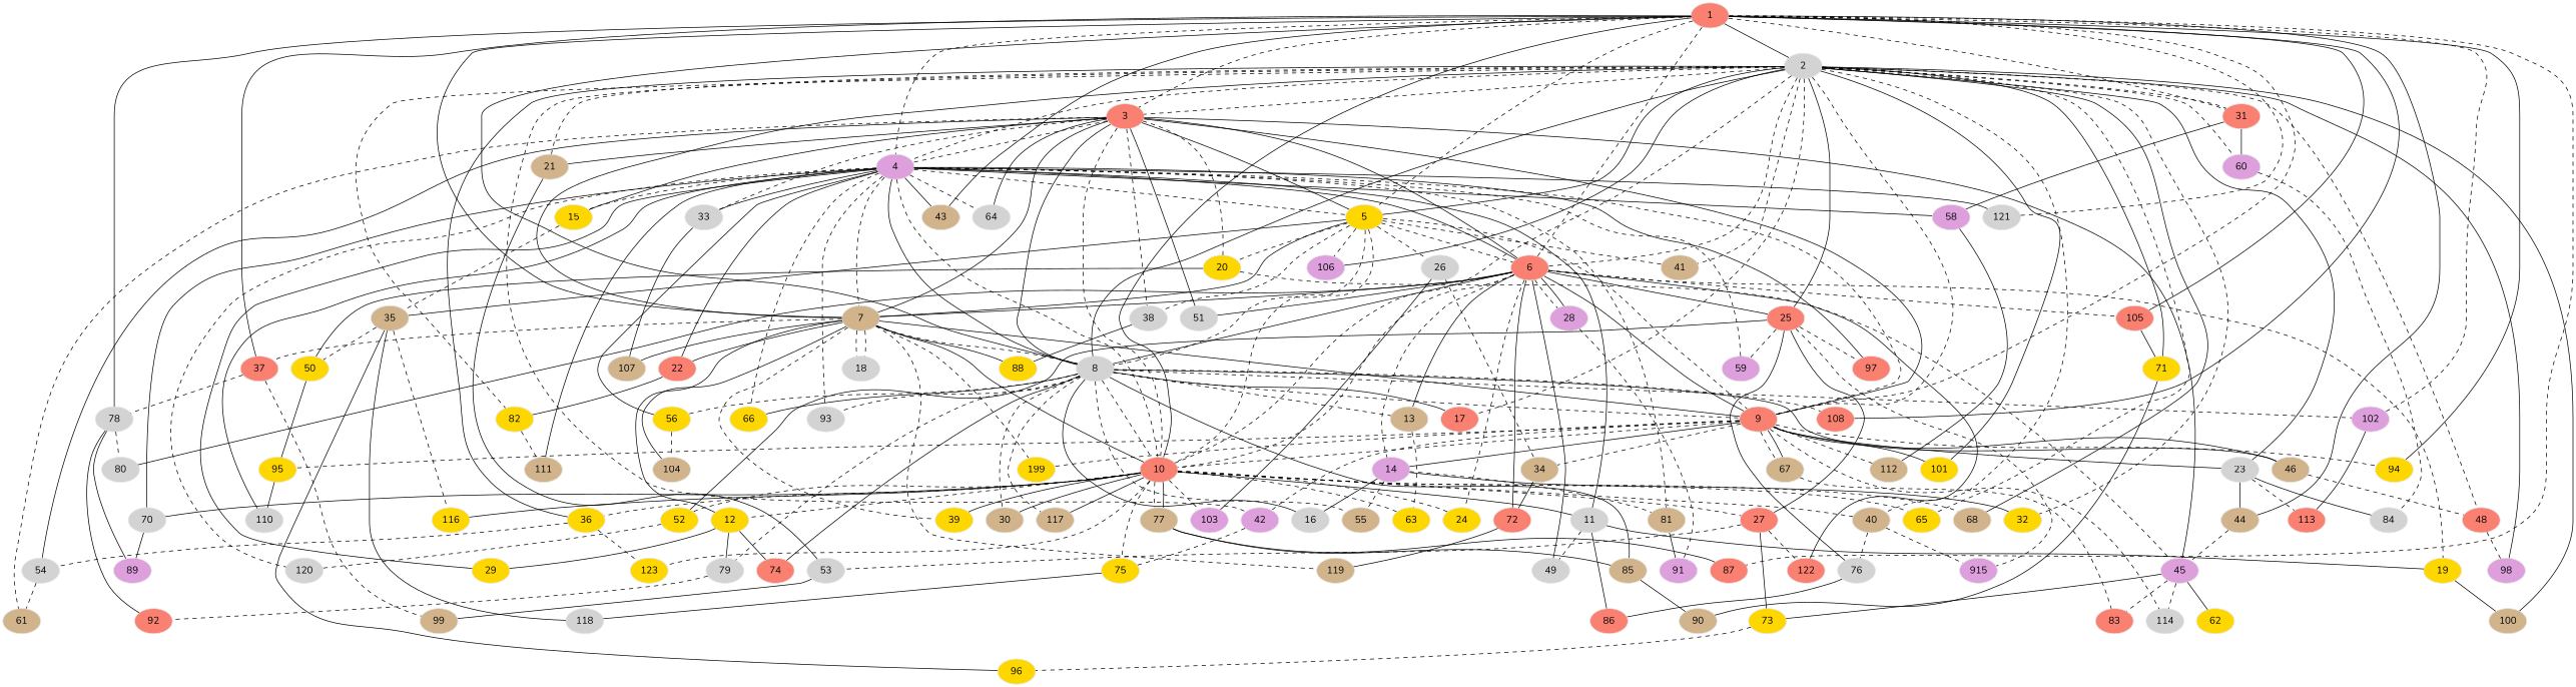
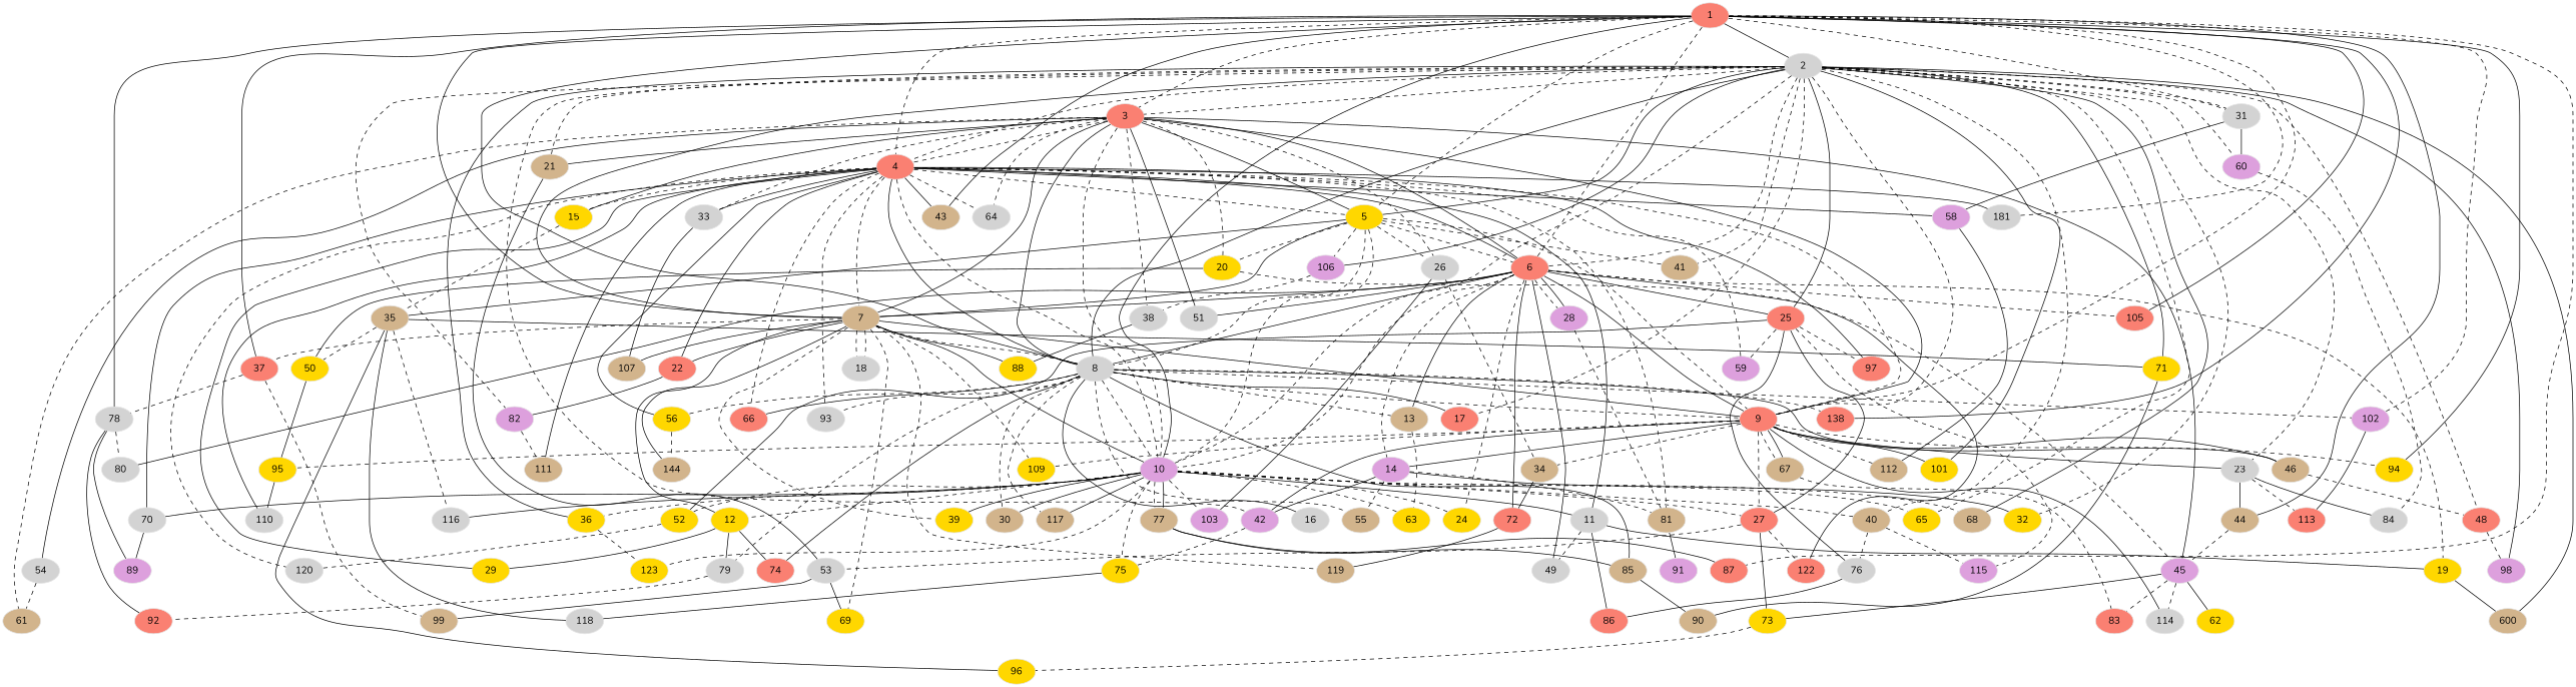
  graph {
    fontname=Nunito
    node [color=gray90 fillcolor=lightgrey fontname=Nunito style=filled]
    edge [fontname=Nunito style=dashed]
    1 [fillcolor=salmon]
    2
    3 [fillcolor=salmon]
-   4 [fillcolor=plum]
+   4 [fillcolor=salmon]
    5 [fillcolor=gold]
    6 [fillcolor=salmon]
    7 [fillcolor=tan]
    8
    9 [fillcolor=salmon]
-   10 [fillcolor=salmon]
-   31 [fillcolor=salmon]
+   10 [fillcolor=plum]
+   31
    37 [fillcolor=salmon]
    43 [fillcolor=tan]
    44 [fillcolor=tan]
    78
    87 [fillcolor=salmon]
    94 [fillcolor=gold]
    102 [fillcolor=plum]
    105 [fillcolor=salmon]
-   108 [fillcolor=salmon]
-   121
+   108 [fillcolor=salmon label=138]
+   121 [label=181]
    17 [fillcolor=salmon]
    21 [fillcolor=tan]
    23
    25 [fillcolor=salmon]
    32 [fillcolor=gold]
    36 [fillcolor=gold]
    40 [fillcolor=tan]
    41 [fillcolor=tan]
    42 [fillcolor=plum]
    48 [fillcolor=salmon]
    60 [fillcolor=plum]
    65 [fillcolor=gold]
    68 [fillcolor=tan]
    71 [fillcolor=gold]
-   82 [fillcolor=gold]
+   82 [fillcolor=plum]
    98 [fillcolor=plum]
-   100 [fillcolor=tan]
+   100 [fillcolor=tan label=600]
    101 [fillcolor=gold]
    106 [fillcolor=plum]
    15 [fillcolor=gold]
    20 [fillcolor=gold]
    26
    33
    38
    51
    54
    61 [fillcolor=tan]
    64
    45 [fillcolor=plum]
    11
    22 [fillcolor=salmon]
    29 [fillcolor=gold]
    56 [fillcolor=gold]
    58 [fillcolor=plum]
    59 [fillcolor=plum]
-   66 [fillcolor=gold]
+   66 [fillcolor=salmon]
    70
    81 [fillcolor=tan]
    93
    97 [fillcolor=salmon]
    110
    111 [fillcolor=tan]
    120
    35 [fillcolor=tan]
    13 [fillcolor=tan]
    14 [fillcolor=plum]
    19 [fillcolor=gold]
    24 [fillcolor=gold]
    28 [fillcolor=plum]
    49
    72 [fillcolor=salmon]
    80
    122 [fillcolor=salmon]
    12 [fillcolor=gold]
    18
    39 [fillcolor=gold]
+   69 [fillcolor=gold]
    88 [fillcolor=gold]
-   104 [fillcolor=tan]
+   104 [fillcolor=tan label=144]
    107 [fillcolor=tan]
-   109 [fillcolor=gold label=199]
+   109 [fillcolor=gold]
    119 [fillcolor=tan]
    16
    30 [fillcolor=tan]
    46 [fillcolor=tan]
    55 [fillcolor=tan]
    74 [fillcolor=salmon]
    79
    85 [fillcolor=tan]
    117 [fillcolor=tan]
    34 [fillcolor=tan]
    67 [fillcolor=tan]
    95 [fillcolor=gold]
    112 [fillcolor=tan]
    114
    27 [fillcolor=salmon]
    52 [fillcolor=gold]
    63 [fillcolor=gold]
    75 [fillcolor=gold]
    77 [fillcolor=tan]
    103 [fillcolor=plum]
-   116 [fillcolor=gold]
+   116
    123 [fillcolor=gold]
    99 [fillcolor=tan]
    89 [fillcolor=plum]
    92 [fillcolor=salmon]
    113 [fillcolor=salmon]
    53
    84
    76
-   115 [fillcolor=plum label=915]
+   115 [fillcolor=plum]
    90 [fillcolor=tan]
    50 [fillcolor=gold]
    86 [fillcolor=salmon]
    91 [fillcolor=plum]
    96 [fillcolor=gold]
    118
    83 [fillcolor=salmon]
    73 [fillcolor=gold]
    62 [fillcolor=gold]
    1 -- 2 [style=solid]
    1 -- 3
    1 -- 4
    1 -- 5
    1 -- 6
    1 -- 7 [style=solid]
    1 -- 8 [style=solid]
    1 -- 9
    1 -- 10 [style=solid]
    1 -- 31
    1 -- 37 [style=solid]
    1 -- 43 [style=solid]
    1 -- 44 [style=solid]
    1 -- 78 [style=solid]
    1 -- 87
    1 -- 94 [style=solid]
    1 -- 102
    1 -- 105 [style=solid]
    1 -- 108 [style=solid]
    1 -- 121
    2 -- 3
    2 -- 4
    2 -- 5 [style=solid]
    2 -- 6
    2 -- 7 [style=solid]
    2 -- 8 [style=solid]
    2 -- 9
    2 -- 10
    2 -- 31
    2 -- 17
    2 -- 21
-   2 -- 23 [style=solid]
+   2 -- 23
    2 -- 25 [style=solid]
    2 -- 32
    2 -- 36 [style=solid]
    2 -- 40
    2 -- 41
    2 -- 42
    2 -- 48
    2 -- 60
    2 -- 65
    2 -- 68 [style=solid]
    2 -- 71 [style=solid]
    2 -- 82
    2 -- 98 [style=solid]
    2 -- 100 [style=solid]
    2 -- 101 [style=solid]
    2 -- 106 [style=solid]
    3 -- 4
    3 -- 5 [style=solid]
    3 -- 6 [style=solid]
    3 -- 7 [style=solid]
    3 -- 8 [style=solid]
    3 -- 9 [style=solid]
    3 -- 10
    3 -- 21 [style=solid]
    3 -- 15 [style=solid]
    3 -- 20
+   3 -- 26
    3 -- 33
    3 -- 38
    3 -- 51 [style=solid]
    3 -- 54 [style=solid]
    3 -- 61
-   3 -- 64 [style=solid]
+   3 -- 64
    3 -- 45 [style=solid]
    4 -- 5
    4 -- 6 [style=solid]
    4 -- 7
    4 -- 8 [style=solid]
    4 -- 9
    4 -- 10
    4 -- 43 [style=solid]
    4 -- 121 [style=solid]
    4 -- 15
    4 -- 33 [style=solid]
    4 -- 64
    4 -- 11 [style=solid]
    4 -- 22 [style=solid]
    4 -- 29 [style=solid]
    4 -- 56 [style=solid]
    4 -- 58 [style=solid]
    4 -- 59
    4 -- 66
    4 -- 70 [style=solid]
    4 -- 81
    4 -- 93
    4 -- 97 [style=solid]
    4 -- 110 [style=solid]
    4 -- 111 [style=solid]
    4 -- 120
    5 -- 6
    5 -- 7 [style=solid]
    5 -- 8
    5 -- 9
    5 -- 10
    5 -- 41
    5 -- 106
    5 -- 20
    5 -- 26
-   5 -- 38
+   106 -- 38
    5 -- 35 [style=solid]
    6 -- 7 [style=solid]
    6 -- 8 [style=solid]
    6 -- 9 [style=solid]
    6 -- 10
    6 -- 105
    6 -- 25 [style=solid]
    6 -- 51 [style=solid]
    6 -- 13 [style=solid]
    6 -- 14
    6 -- 19
    6 -- 24
    6 -- 28
    6 -- 28 [style=solid]
    6 -- 49 [style=solid]
    6 -- 72 [style=solid]
    6 -- 80 [style=solid]
    6 -- 122 [style=solid]
    7 -- 8
    7 -- 9 [style=solid]
    7 -- 10 [style=solid]
    7 -- 37
    7 -- 22 [style=solid]
    7 -- 12 [style=solid]
    7 -- 18
    7 -- 18
    7 -- 39
+   7 -- 69
    7 -- 88 [style=solid]
    7 -- 104 [style=solid]
    7 -- 107 [style=solid]
    7 -- 109
    7 -- 119
    8 -- 9
    8 -- 10
    8 -- 102
    8 -- 108
    8 -- 17 [style=solid]
    8 -- 56
    8 -- 66 [style=solid]
    8 -- 93
    8 -- 13
    8 -- 16 [style=solid]
    8 -- 30
    8 -- 46 [style=solid]
    8 -- 55
    8 -- 74 [style=solid]
    8 -- 79
    8 -- 85 [style=solid]
    8 -- 117
-   9 -- 10
+   9 -- 27
    9 -- 94
    9 -- 23 [style=solid]
-   9 -- 42
+   9 -- 42 [style=solid]
    9 -- 101 [style=solid]
    9 -- 14 [style=solid]
    9 -- 109
    9 -- 46 [style=solid]
    9 -- 34
    9 -- 67
    9 -- 67 [style=solid]
    9 -- 95
    9 -- 112
-   9 -- 114
+   9 -- 114 [style=solid]
    10 -- 36
    10 -- 40
    10 -- 65
    10 -- 68
    10 -- 11 [style=solid]
    10 -- 70 [style=solid]
    10 -- 24
    10 -- 12
    10 -- 39 [style=solid]
    10 -- 30 [style=solid]
    10 -- 117 [style=solid]
    10 -- 27
    10 -- 52
    10 -- 63
    10 -- 75
    10 -- 77
    10 -- 77 [style=solid]
    10 -- 103
    10 -- 116 [style=solid]
    10 -- 123
    31 -- 60 [style=solid]
    31 -- 58 [style=solid]
    37 -- 78
    37 -- 99
    44 -- 45
    78 -- 80
    78 -- 89 [style=solid]
    78 -- 92 [style=solid]
    102 -- 113 [style=solid]
    21 -- 53 [style=solid]
    23 -- 44 [style=solid]
    23 -- 113
    23 -- 84 [style=solid]
    25 -- 59
    25 -- 97
    25 -- 27 [style=solid]
    25 -- 52 [style=solid]
    25 -- 76 [style=solid]
    25 -- 115
-   36 -- 54
    36 -- 123
    40 -- 76
    40 -- 115
    42 -- 75
    48 -- 98
    60 -- 84
    71 -- 90 [style=solid]
    82 -- 111
    15 -- 35
    20 -- 45
    20 -- 50 [style=solid]
    26 -- 34
    26 -- 103 [style=solid]
    33 -- 107 [style=solid]
    38 -- 88 [style=solid]
    54 -- 61
    45 -- 114
    45 -- 83
    45 -- 73 [style=solid]
    45 -- 62 [style=solid]
    11 -- 19 [style=solid]
    11 -- 49
    11 -- 86 [style=solid]
    22 -- 82 [style=solid]
    56 -- 104
    58 -- 112 [style=solid]
    70 -- 89 [style=solid]
    81 -- 91 [style=solid]
-   105 -- 71 [style=solid]
+   35 -- 71 [style=solid]
    35 -- 116
    35 -- 50
    35 -- 96 [style=solid]
    35 -- 118 [style=solid]
    13 -- 63
    14 -- 32 [style=solid]
    14 -- 81
-   14 -- 16 [style=solid]
+   14 -- 42 [style=solid]
    14 -- 55
    19 -- 100 [style=solid]
-   28 -- 91
+   28 -- 81
    72 -- 119 [style=solid]
    12 -- 29 [style=solid]
    12 -- 74 [style=solid]
    12 -- 79 [style=solid]
    46 -- 48
    79 -- 92
    85 -- 90 [style=solid]
    34 -- 72 [style=solid]
    67 -- 83
    95 -- 110 [style=solid]
    27 -- 122
    27 -- 53
    27 -- 73 [style=solid]
    52 -- 120
    75 -- 118 [style=solid]
    77 -- 87 [style=solid]
    77 -- 85 [style=solid]
+   53 -- 69 [style=solid]
    53 -- 99 [style=solid]
    76 -- 86 [style=solid]
    50 -- 95 [style=solid]
    73 -- 96
  }
